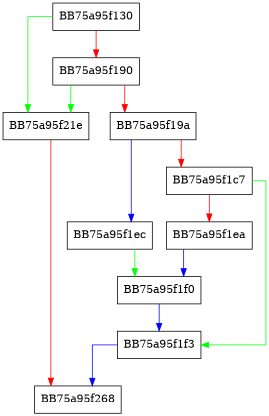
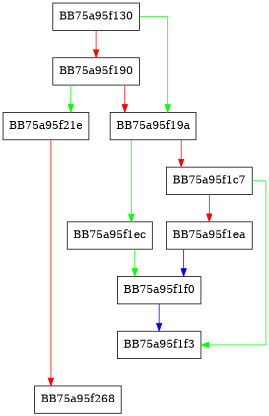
  digraph {
    splines=ortho
    node [shape=box]
    edge [color=green]
    BB75a95f130
    BB75a95f21e
    BB75a95f190
    BB75a95f268
    BB75a95f19a
    BB75a95f1ec
    n7 [label=BB75a95f1c7]
    BB75a95f1f0
    BB75a95f1f3
    BB75a95f1ea
-   BB75a95f130 -> BB75a95f21e
+   BB75a95f130 -> BB75a95f19a
    BB75a95f130 -> BB75a95f190 [color=red]
    BB75a95f21e -> BB75a95f268 [color=red]
    BB75a95f190 -> BB75a95f21e
    BB75a95f190 -> BB75a95f19a [color=red]
-   BB75a95f19a -> BB75a95f1ec [color=blue]
+   BB75a95f19a -> BB75a95f1ec
    BB75a95f19a -> n7 [color=red]
    BB75a95f1ec -> BB75a95f1f0
    n7 -> BB75a95f1f3
    n7 -> BB75a95f1ea [color=red]
    BB75a95f1f0 -> BB75a95f1f3 [color=blue]
-   BB75a95f1f3 -> BB75a95f268 [color=blue]
    BB75a95f1ea -> BB75a95f1f0 [color=blue]
  }
